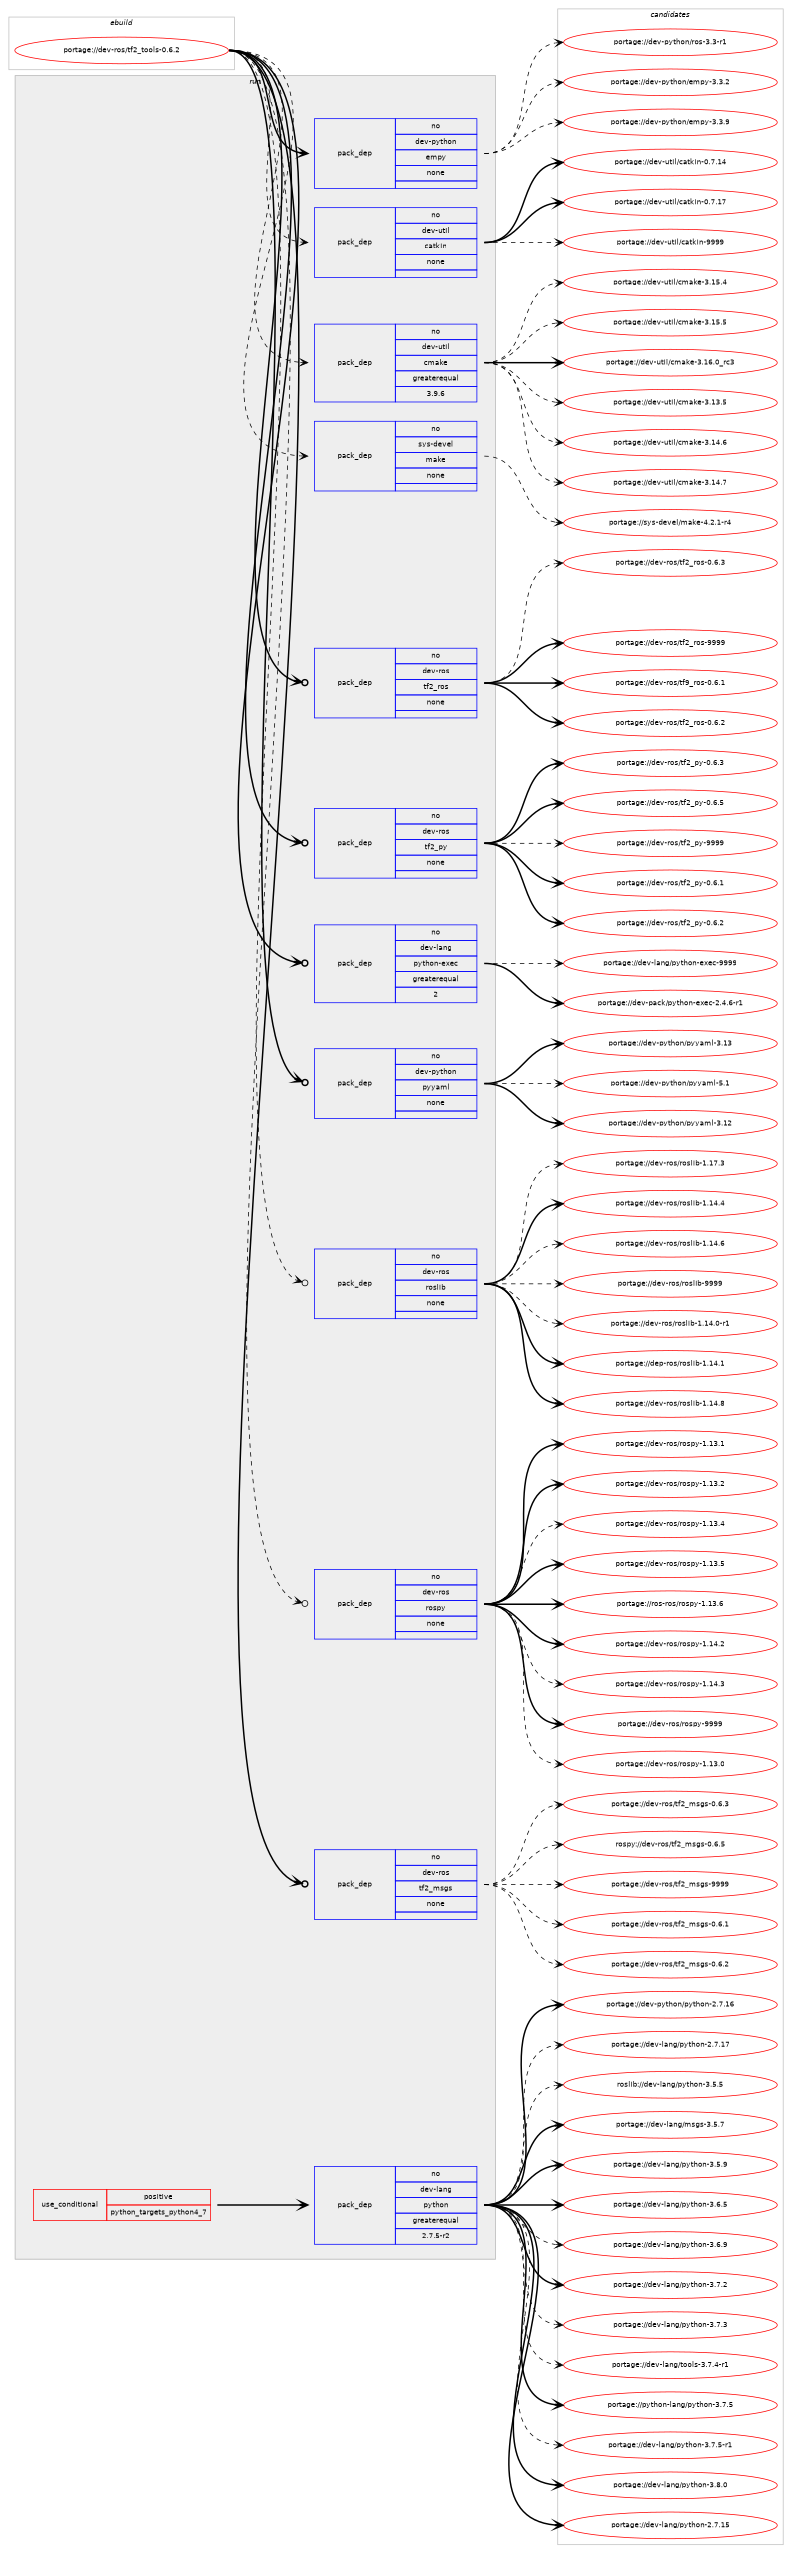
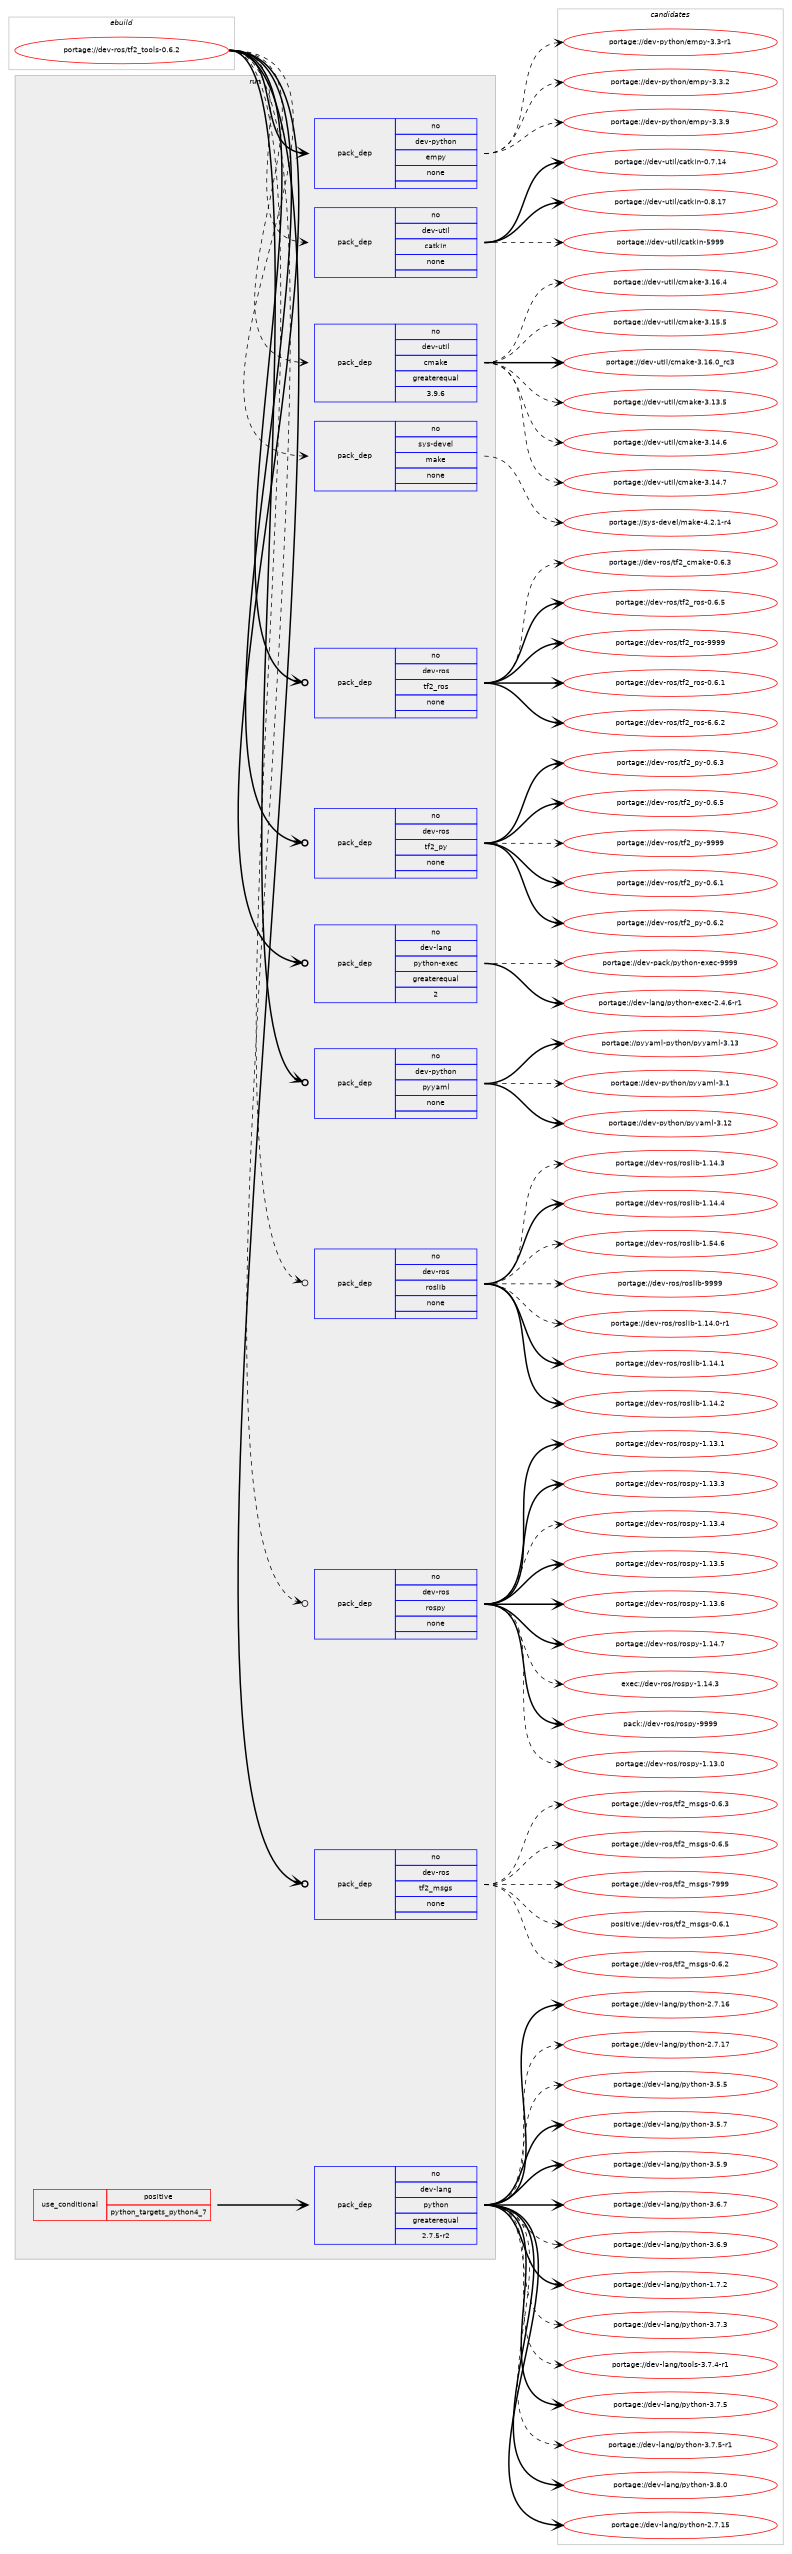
  digraph {
    compound=true
    concentrate=true
    fontname=Helvetica
    fontsize=10
    newrank=true
    rankdir=LR
    ranksep=1.5
    node [color=red fontname=Helvetica fontsize=10]
    edge [arrowhead=vee headport=w style=bold tailport=e weight=100]
    n1 [label="portage://dev-ros/tf2_tools-0.6.2" width=4]
    n2 [color=blue label=<<TABLE BORDER="0" CELLBORDER="1" CELLSPACING="0" CELLPADDING="4" WIDTH="220"><TR><TD ROWSPAN="6" CELLPADDING="30">pack_dep</TD></TR><TR><TD WIDTH="110">no</TD></TR><TR><TD>dev-python</TD></TR><TR><TD>empy</TD></TR><TR><TD>none</TD></TR><TR><TD></TD></TR></TABLE>> shape=none]
    n3 [color=blue label=<<TABLE BORDER="0" CELLBORDER="1" CELLSPACING="0" CELLPADDING="4" WIDTH="220"><TR><TD ROWSPAN="6" CELLPADDING="30">pack_dep</TD></TR><TR><TD WIDTH="110">no</TD></TR><TR><TD>dev-util</TD></TR><TR><TD>catkin</TD></TR><TR><TD>none</TD></TR><TR><TD></TD></TR></TABLE>> shape=none]
    n4 [color=blue label=<<TABLE BORDER="0" CELLBORDER="1" CELLSPACING="0" CELLPADDING="4" WIDTH="220"><TR><TD ROWSPAN="6" CELLPADDING="30">pack_dep</TD></TR><TR><TD WIDTH="110">no</TD></TR><TR><TD>dev-util</TD></TR><TR><TD>cmake</TD></TR><TR><TD>greaterequal</TD></TR><TR><TD>3.9.6</TD></TR></TABLE>> shape=none]
    n5 [color=blue label=<<TABLE BORDER="0" CELLBORDER="1" CELLSPACING="0" CELLPADDING="4" WIDTH="220"><TR><TD ROWSPAN="6" CELLPADDING="30">pack_dep</TD></TR><TR><TD WIDTH="110">no</TD></TR><TR><TD>sys-devel</TD></TR><TR><TD>make</TD></TR><TR><TD>none</TD></TR><TR><TD></TD></TR></TABLE>> shape=none]
    n6 [color=blue label=<<TABLE BORDER="0" CELLBORDER="1" CELLSPACING="0" CELLPADDING="4" WIDTH="220"><TR><TD ROWSPAN="6" CELLPADDING="30">pack_dep</TD></TR><TR><TD WIDTH="110">no</TD></TR><TR><TD>dev-lang</TD></TR><TR><TD>python</TD></TR><TR><TD>greaterequal</TD></TR><TR><TD>2.7.5-r2</TD></TR></TABLE>> shape=none]
    n7 [label=<<TABLE BORDER="0" CELLBORDER="1" CELLSPACING="0" CELLPADDING="4"><TR><TD ROWSPAN="3" CELLPADDING="10">use_conditional</TD></TR><TR><TD>positive</TD></TR><TR><TD>python_targets_python4_7</TD></TR></TABLE>> shape=none]
    n8 [color=blue label=<<TABLE BORDER="0" CELLBORDER="1" CELLSPACING="0" CELLPADDING="4" WIDTH="220"><TR><TD ROWSPAN="6" CELLPADDING="30">pack_dep</TD></TR><TR><TD WIDTH="110">no</TD></TR><TR><TD>dev-ros</TD></TR><TR><TD>tf2_py</TD></TR><TR><TD>none</TD></TR><TR><TD></TD></TR></TABLE>> shape=none]
    n9 [color=blue label=<<TABLE BORDER="0" CELLBORDER="1" CELLSPACING="0" CELLPADDING="4" WIDTH="220"><TR><TD ROWSPAN="6" CELLPADDING="30">pack_dep</TD></TR><TR><TD WIDTH="110">no</TD></TR><TR><TD>dev-lang</TD></TR><TR><TD>python-exec</TD></TR><TR><TD>greaterequal</TD></TR><TR><TD>2</TD></TR></TABLE>> shape=none]
    n10 [color=blue label=<<TABLE BORDER="0" CELLBORDER="1" CELLSPACING="0" CELLPADDING="4" WIDTH="220"><TR><TD ROWSPAN="6" CELLPADDING="30">pack_dep</TD></TR><TR><TD WIDTH="110">no</TD></TR><TR><TD>dev-python</TD></TR><TR><TD>pyyaml</TD></TR><TR><TD>none</TD></TR><TR><TD></TD></TR></TABLE>> shape=none]
    n11 [color=blue label=<<TABLE BORDER="0" CELLBORDER="1" CELLSPACING="0" CELLPADDING="4" WIDTH="220"><TR><TD ROWSPAN="6" CELLPADDING="30">pack_dep</TD></TR><TR><TD WIDTH="110">no</TD></TR><TR><TD>dev-ros</TD></TR><TR><TD>roslib</TD></TR><TR><TD>none</TD></TR><TR><TD></TD></TR></TABLE>> shape=none]
    n12 [color=blue label=<<TABLE BORDER="0" CELLBORDER="1" CELLSPACING="0" CELLPADDING="4" WIDTH="220"><TR><TD ROWSPAN="6" CELLPADDING="30">pack_dep</TD></TR><TR><TD WIDTH="110">no</TD></TR><TR><TD>dev-ros</TD></TR><TR><TD>rospy</TD></TR><TR><TD>none</TD></TR><TR><TD></TD></TR></TABLE>> shape=none]
    n13 [color=blue label=<<TABLE BORDER="0" CELLBORDER="1" CELLSPACING="0" CELLPADDING="4" WIDTH="220"><TR><TD ROWSPAN="6" CELLPADDING="30">pack_dep</TD></TR><TR><TD WIDTH="110">no</TD></TR><TR><TD>dev-ros</TD></TR><TR><TD>tf2_msgs</TD></TR><TR><TD>none</TD></TR><TR><TD></TD></TR></TABLE>> shape=none]
    n14 [color=blue label=<<TABLE BORDER="0" CELLBORDER="1" CELLSPACING="0" CELLPADDING="4" WIDTH="220"><TR><TD ROWSPAN="6" CELLPADDING="30">pack_dep</TD></TR><TR><TD WIDTH="110">no</TD></TR><TR><TD>dev-ros</TD></TR><TR><TD>tf2_ros</TD></TR><TR><TD>none</TD></TR><TR><TD></TD></TR></TABLE>> shape=none]
-   n15 [label="portage://dev-python/ros-3.3-r1" width=4]
+   n15 [label="portage://dev-python/empy-3.3-r1" width=4]
    n16 [label="portage://dev-python/empy-3.3.2" width=4]
    n17 [label="portage://dev-python/empy-3.3.9" width=4]
    n18 [label="portage://dev-util/catkin-0.7.14" width=4]
-   n19 [label="portage://dev-util/catkin-0.7.17" width=4]
-   n20 [label="portage://dev-util/catkin-9999" width=4]
+   n19 [label="portage://dev-util/catkin-0.8.17" width=4]
+   n20 [label="portage://dev-util/catkin-5999" width=4]
    n21 [label="portage://dev-util/cmake-3.13.5" width=4]
    n22 [label="portage://dev-util/cmake-3.14.6" width=4]
    n23 [label="portage://dev-util/cmake-3.14.7" width=4]
-   n24 [label="portage://dev-util/cmake-3.15.4" width=4]
+   n24 [label="portage://dev-util/cmake-3.16.4" width=4]
    n25 [label="portage://dev-util/cmake-3.15.5" width=4]
    n26 [label="portage://dev-util/cmake-3.16.0_rc3" width=4]
    n27 [label="portage://sys-devel/make-4.2.1-r4" width=4]
    n28 [label="portage://dev-lang/python-2.7.15" width=4]
-   n29 [label="portage://dev-python/python-2.7.16" width=4]
+   n29 [label="portage://dev-lang/python-2.7.16" width=4]
    n30 [label="portage://dev-lang/python-2.7.17" width=4]
-   n31 [label="roslib://dev-lang/python-3.5.5" width=4]
-   n32 [label="portage://dev-lang/msgs-3.5.7" width=4]
+   n31 [label="portage://dev-lang/python-3.5.5" width=4]
+   n32 [label="portage://dev-lang/python-3.5.7" width=4]
    n33 [label="portage://dev-lang/python-3.5.9" width=4]
-   n34 [label="portage://dev-lang/python-3.6.5" width=4]
+   n34 [label="portage://dev-lang/python-3.6.7" width=4]
    n35 [label="portage://dev-lang/python-3.6.9" width=4]
-   n36 [label="portage://dev-lang/python-3.7.2" width=4]
+   n36 [label="portage://dev-lang/python-1.7.2" width=4]
    n37 [label="portage://dev-lang/python-3.7.3" width=4]
    n38 [label="portage://dev-lang/tools-3.7.4-r1" width=4]
-   n39 [label="portage://python-lang/python-3.7.5" width=4]
+   n39 [label="portage://dev-lang/python-3.7.5" width=4]
    n40 [label="portage://dev-lang/python-3.7.5-r1" width=4]
    n41 [label="portage://dev-lang/python-3.8.0" width=4]
-   n42 [label="portage://dev-pack/python-exec-2.4.6-r1" width=4]
-   n43 [label="portage://dev-lang/python-exec-9999" width=4]
+   n42 [label="portage://dev-lang/python-exec-2.4.6-r1" width=4]
+   n43 [label="portage://dev-pack/python-exec-9999" width=4]
    n44 [label="portage://dev-python/pyyaml-3.12" width=4]
-   n45 [label="portage://dev-python/pyyaml-3.13" width=4]
-   n46 [label="portage://dev-python/pyyaml-5.1" width=4]
+   n45 [label="portage://pyyaml-python/pyyaml-3.13" width=4]
+   n46 [label="portage://dev-python/pyyaml-3.1" width=4]
    n47 [label="portage://dev-ros/roslib-1.14.0-r1" width=4]
-   n48 [label="portage://dep-ros/roslib-1.14.1" width=4]
-   n49 [label="portage://dev-ros/roslib-1.14.8" width=4]
-   n50 [label="portage://dev-ros/roslib-1.17.3" width=4]
+   n48 [label="portage://dev-ros/roslib-1.14.1" width=4]
+   n49 [label="portage://dev-ros/roslib-1.14.2" width=4]
+   n50 [label="portage://dev-ros/roslib-1.14.3" width=4]
    n51 [label="portage://dev-ros/roslib-1.14.4" width=4]
-   n52 [label="portage://dev-ros/roslib-1.14.6" width=4]
+   n52 [label="portage://dev-ros/roslib-1.54.6" width=4]
    n53 [label="portage://dev-ros/roslib-9999" width=4]
    n54 [label="portage://dev-ros/rospy-1.13.0" width=4]
    n55 [label="portage://dev-ros/rospy-1.13.1" width=4]
-   n56 [label="portage://dev-ros/rospy-1.13.2" width=4]
+   n56 [label="portage://dev-ros/rospy-1.13.3" width=4]
    n57 [label="portage://dev-ros/rospy-1.13.4" width=4]
    n58 [label="portage://dev-ros/rospy-1.13.5" width=4]
-   n59 [label="portage://ros-ros/rospy-1.13.6" width=4]
-   n60 [label="portage://dev-ros/rospy-1.14.2" width=4]
-   n61 [label="portage://dev-ros/rospy-1.14.3" width=4]
-   n62 [label="portage://dev-ros/rospy-9999" width=4]
-   n63 [label="portage://dev-ros/tf2_msgs-0.6.1" width=4]
+   n59 [label="portage://dev-ros/rospy-1.13.6" width=4]
+   n60 [label="portage://dev-ros/rospy-1.14.7" width=4]
+   n61 [label="exec://dev-ros/rospy-1.14.3" width=4]
+   n62 [label="pack://dev-ros/rospy-9999" width=4]
+   n63 [label="positive://dev-ros/tf2_msgs-0.6.1" width=4]
    n64 [label="portage://dev-ros/tf2_msgs-0.6.2" width=4]
    n65 [label="portage://dev-ros/tf2_msgs-0.6.3" width=4]
-   n66 [label="rospy://dev-ros/tf2_msgs-0.6.5" width=4]
-   n67 [label="portage://dev-ros/tf2_msgs-9999" width=4]
+   n66 [label="portage://dev-ros/tf2_msgs-0.6.5" width=4]
+   n67 [label="portage://dev-ros/tf2_msgs-7999" width=4]
    n68 [label="portage://dev-ros/tf2_py-0.6.1" width=4]
    n69 [label="portage://dev-ros/tf2_py-0.6.2" width=4]
    n70 [label="portage://dev-ros/tf2_py-0.6.3" width=4]
    n71 [label="portage://dev-ros/tf2_py-0.6.5" width=4]
    n72 [label="portage://dev-ros/tf2_py-9999" width=4]
-   n73 [label="portage://dev-ros/tf9_ros-0.6.1" width=4]
-   n74 [label="portage://dev-ros/tf2_ros-0.6.2" width=4]
-   n75 [label="portage://dev-ros/tf2_ros-0.6.3" width=4]
+   n73 [label="portage://dev-ros/tf2_ros-0.6.1" width=4]
+   n74 [label="portage://dev-ros/tf2_ros-6.6.2" width=4]
+   n75 [label="portage://dev-ros/tf2_cmake-0.6.3" width=4]
+   n76 [label="portage://dev-ros/tf2_ros-0.6.5" width=4]
    n77 [label="portage://dev-ros/tf2_ros-9999" width=4]
    subgraph cluster_1 {
      color=gray
      label=<<i>ebuild</i>>
      rank=same
      n1
    }
    subgraph cluster_2 {
      color=gray
      label=<<i>dependencies</i>>
      subgraph cluster_3 {
        color=gray
        fillcolor="#eeeeee"
        label=<<i>compile</i>>
        style=filled
        subgraph sub_4 {
          color=gray
          fillcolor="#eeeeee"
          label=<<i>compile</i>>
          style=filled
          n2
        }
        subgraph sub_5 {
          color=gray
          fillcolor="#eeeeee"
          label=<<i>compile</i>>
          style=filled
          n3
        }
        subgraph sub_6 {
          color=gray
          fillcolor="#eeeeee"
          label=<<i>compile</i>>
          style=filled
          n4
        }
        subgraph sub_7 {
          color=gray
          fillcolor="#eeeeee"
          label=<<i>compile</i>>
          style=filled
          n5
        }
      }
      subgraph cluster_8 {
        color=gray
        fillcolor="#eeeeee"
        label=<<i>compile and run</i>>
        style=filled
        subgraph sub_9 {
          color=gray
          fillcolor="#eeeeee"
          label=<<i>compile and run</i>>
          style=filled
          n7
          subgraph sub_10 {
            color=gray
            fillcolor="#eeeeee"
            label=<<i>compile and run</i>>
            style=filled
            n6
          }
        }
        subgraph sub_11 {
          color=gray
          fillcolor="#eeeeee"
          label=<<i>compile and run</i>>
          style=filled
          n8
        }
        subgraph sub_12 {
          color=gray
          fillcolor="#eeeeee"
          label=<<i>compile and run</i>>
          style=filled
          n9
        }
        subgraph sub_13 {
          color=gray
          fillcolor="#eeeeee"
          label=<<i>compile and run</i>>
          style=filled
          n10
        }
        subgraph sub_14 {
          color=gray
          fillcolor="#eeeeee"
          label=<<i>compile and run</i>>
          style=filled
          n11
        }
        subgraph sub_15 {
          color=gray
          fillcolor="#eeeeee"
          label=<<i>compile and run</i>>
          style=filled
          n12
        }
        subgraph sub_16 {
          color=gray
          fillcolor="#eeeeee"
          label=<<i>compile and run</i>>
          style=filled
          n13
        }
        subgraph sub_17 {
          color=gray
          fillcolor="#eeeeee"
          label=<<i>compile and run</i>>
          style=filled
          n14
        }
      }
      subgraph cluster_18 {
        color=gray
        fillcolor="#eeeeee"
        label=<<i>run</i>>
        style=filled
      }
    }
    subgraph cluster_19 {
      color=gray
      label=<<i>candidates</i>>
      rank=same
      subgraph sub_20 {
        color=black
        label=<<i>candidates</i>>
        nodesep=1
        rank=same
        n15
        n16
        n17
      }
      subgraph sub_21 {
        color=black
        label=<<i>candidates</i>>
        nodesep=1
        rank=same
        n18
        n19
        n20
      }
      subgraph sub_22 {
        color=black
        label=<<i>candidates</i>>
        nodesep=1
        rank=same
        n21
        n22
        n23
        n24
        n25
        n26
      }
      subgraph sub_23 {
        color=black
        label=<<i>candidates</i>>
        nodesep=1
        rank=same
        n27
      }
      subgraph sub_24 {
        color=black
        label=<<i>candidates</i>>
        nodesep=1
        rank=same
        n28
        n29
        n30
        n31
        n32
        n33
        n34
        n35
        n36
        n37
        n38
        n39
        n40
        n41
      }
      subgraph sub_25 {
        color=black
        label=<<i>candidates</i>>
        nodesep=1
        rank=same
        n42
        n43
      }
      subgraph sub_26 {
        color=black
        label=<<i>candidates</i>>
        nodesep=1
        rank=same
        n44
        n45
        n46
      }
      subgraph sub_27 {
        color=black
        label=<<i>candidates</i>>
        nodesep=1
        rank=same
        n47
        n48
        n49
        n50
        n51
        n52
        n53
      }
      subgraph sub_28 {
        color=black
        label=<<i>candidates</i>>
        nodesep=1
        rank=same
        n54
        n55
        n56
        n57
        n58
        n59
        n60
        n61
        n62
      }
      subgraph sub_29 {
        color=black
        label=<<i>candidates</i>>
        nodesep=1
        rank=same
        n63
        n64
        n65
        n66
        n67
      }
      subgraph sub_30 {
        color=black
        label=<<i>candidates</i>>
        nodesep=1
        rank=same
        n68
        n69
        n70
        n71
        n72
      }
      subgraph sub_31 {
        color=black
        label=<<i>candidates</i>>
        nodesep=1
        rank=same
        n73
        n74
        n75
+       n76
        n77
      }
    }
    n1 -> n2 [weight=20]
    n1 -> n3 [style=dashed weight=20]
    n1 -> n4 [style=dashed weight=20]
    n1 -> n5 [style=dashed weight=20]
    n1 -> n8 [arrowhead=odotvee weight=20]
    n1 -> n9 [arrowhead=odotvee weight=20]
    n1 -> n10 [arrowhead=odotvee weight=20]
    n1 -> n11 [arrowhead=odotvee style=dashed weight=20]
    n1 -> n12 [arrowhead=odotvee style=dashed weight=20]
    n1 -> n13 [arrowhead=odotvee weight=20]
    n1 -> n14 [arrowhead=odotvee weight=20]
    n2 -> n15 [style=dashed]
    n2 -> n16 [style=dashed]
    n2 -> n17 [style=dashed]
    n3 -> n18
    n3 -> n19
    n3 -> n20 [style=dashed]
    n4 -> n21 [style=dashed]
    n4 -> n22 [style=dashed]
    n4 -> n23 [style=dashed]
    n4 -> n24 [style=dashed]
    n4 -> n25 [style=dashed]
    n4 -> n26
    n5 -> n27 [style=dashed]
    n6 -> n28
    n6 -> n29
    n6 -> n30 [style=dashed]
    n6 -> n31 [style=dashed]
    n6 -> n32
    n6 -> n33
    n6 -> n34
    n6 -> n35 [style=dashed]
    n6 -> n36
    n6 -> n37 [style=dashed]
    n6 -> n38 [style=dashed]
    n6 -> n39
    n6 -> n40 [style=dashed]
    n6 -> n41
    n7 -> n6 [weight=20]
    n8 -> n68
    n8 -> n69
    n8 -> n70
    n8 -> n71
    n8 -> n72 [style=dashed]
    n9 -> n42
    n9 -> n43 [style=dashed]
    n10 -> n44
    n10 -> n45
    n10 -> n46 [style=dashed]
    n11 -> n47 [style=dashed]
    n11 -> n48
    n11 -> n49
    n11 -> n50 [style=dashed]
    n11 -> n51
    n11 -> n52 [style=dashed]
    n11 -> n53 [style=dashed]
    n12 -> n54 [style=dashed]
    n12 -> n55
    n12 -> n56
    n12 -> n57 [style=dashed]
    n12 -> n58
    n12 -> n59
    n12 -> n60
    n12 -> n61 [style=dashed]
    n12 -> n62
    n13 -> n63 [style=dashed]
    n13 -> n64 [style=dashed]
    n13 -> n65 [style=dashed]
    n13 -> n66 [style=dashed]
    n13 -> n67 [style=dashed]
    n14 -> n73
    n14 -> n74
    n14 -> n75 [style=dashed]
+   n14 -> n76
    n14 -> n77
  }
